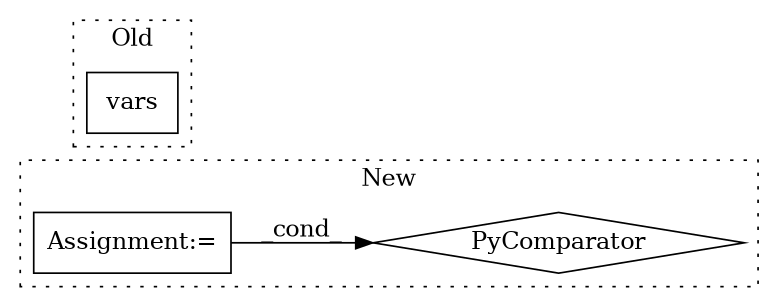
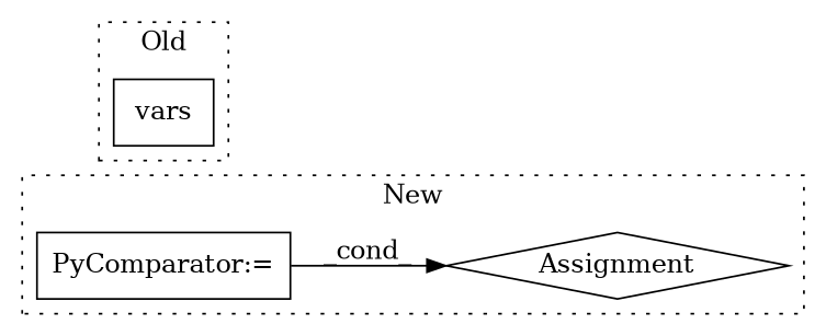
  digraph {
    rankdir=LR
    node [l=34 s=1967 shape=box]
-   n1 [a=113 label=PyComparator shape=diamond]
-   n2 [a=7 label="Assignment:="]
+   n1 [a=113 label=Assignment shape=diamond]
+   n2 [a=7 label="PyComparator:="]
    n3 [a=32 l="5,1" label=vars s="2215,2230"]
    subgraph cluster_1 {
      label=New
      style=dotted
      n1
      n2
    }
    subgraph cluster_2 {
      label=Old
      style=dotted
      n3
    }
    n2 -> n1 [label=_cond_]
  }
